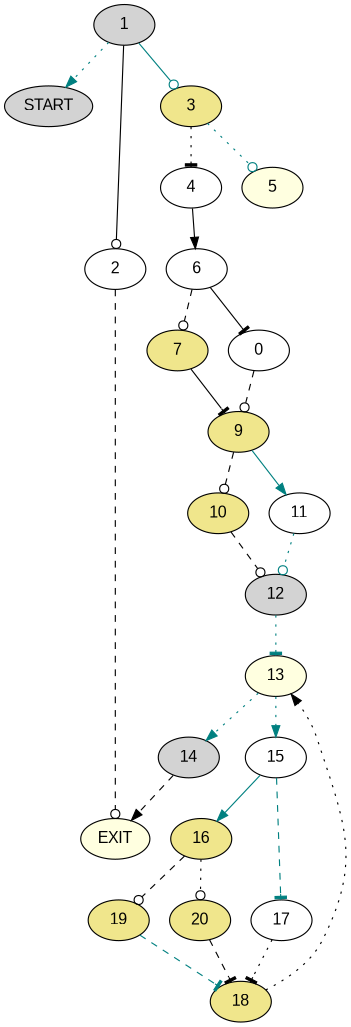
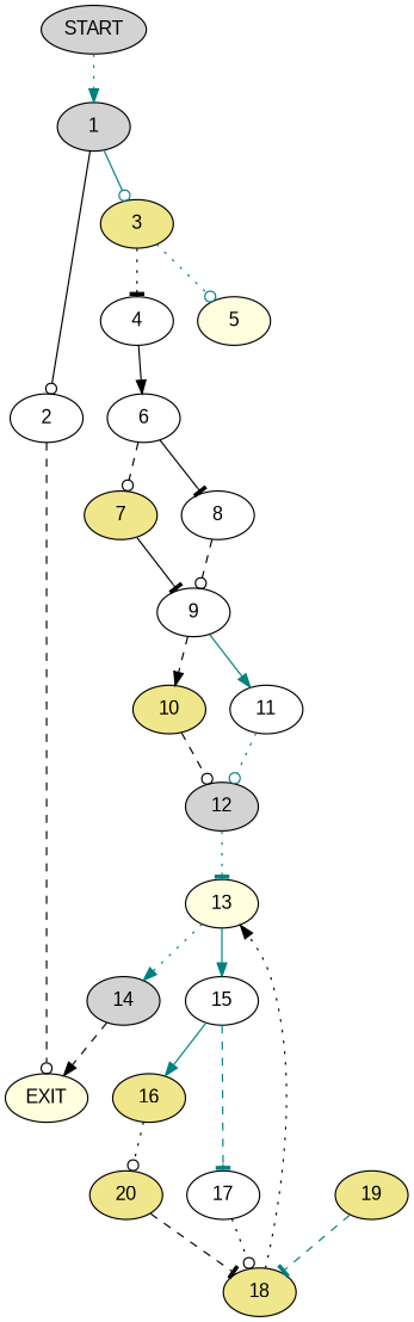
  digraph {
    fontname="Liberation Sans"
    node [fillcolor=khaki fontname="Liberation Sans" style=filled]
    edge [arrowhead=odot color=black fontname="Liberation Sans" style=dotted]
    n1 [fillcolor=lightgrey label=START]
    1 [fillcolor=lightgrey]
    2 [fillcolor=white]
    3
    n5 [fillcolor=lightyellow label=EXIT]
    4 [fillcolor=white]
    5 [fillcolor=lightyellow]
    6 [fillcolor=white]
    7
-   8 [fillcolor=white label=0]
-   9
+   8 [fillcolor=white]
+   9 [fillcolor=white]
    10
    11 [fillcolor=white]
    12 [fillcolor=lightgrey]
    13 [fillcolor=lightyellow]
    14 [fillcolor=lightgrey]
    15 [fillcolor=white]
    16
    17 [fillcolor=white]
    19
    20
    18
-   1 -> n1 [arrowhead=normal color=teal]
+   n1 -> 1 [arrowhead=normal color=teal]
    1 -> 2 [style=solid]
    1 -> 3 [color=teal style=solid]
    2 -> n5 [style=dashed]
    3 -> 4 [arrowhead=tee]
    3 -> 5 [color=teal]
    4 -> 6 [arrowhead=normal style=solid]
    6 -> 7 [style=dashed]
    6 -> 8 [arrowhead=tee style=solid]
    7 -> 9 [arrowhead=tee style=solid]
    8 -> 9 [style=dashed]
-   9 -> 10 [style=dashed]
+   9 -> 10 [arrowhead=normal style=dashed]
    9 -> 11 [arrowhead=normal color=teal style=solid]
    10 -> 12 [style=dashed]
    11 -> 12 [color=teal]
    12 -> 13 [arrowhead=tee color=teal]
    13 -> 14 [arrowhead=normal color=teal]
-   13 -> 15 [arrowhead=normal color=teal]
+   13 -> 15 [arrowhead=normal color=teal style=solid]
    14 -> n5 [arrowhead=normal style=dashed]
    15 -> 16 [arrowhead=normal color=teal style=solid]
    15 -> 17 [arrowhead=tee color=teal style=dashed]
-   16 -> 19 [style=dashed]
    16 -> 20
-   17 -> 18 [arrowhead=tee]
+   17 -> 18
    19 -> 18 [arrowhead=tee color=teal style=dashed]
    20 -> 18 [arrowhead=tee style=dashed]
    18 -> 13 [arrowhead=normal]
  }
